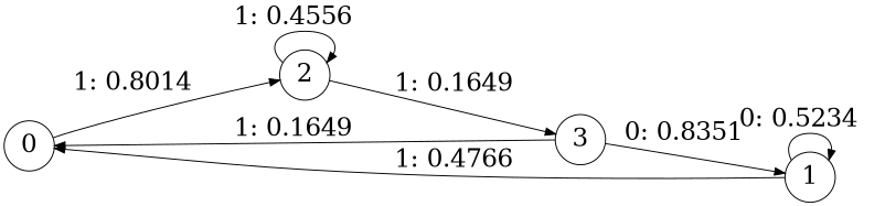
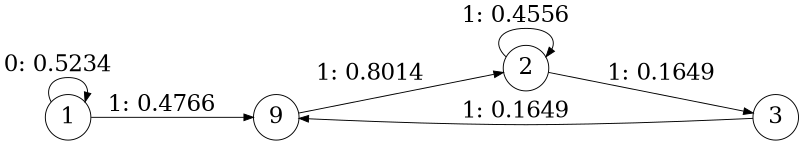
  digraph {
    rankdir=LR
    node [fontsize=24 shape=circle]
    edge [fontsize=24]
-   0
+   0 [label=9]
    2
    3
    1
    0 -> 2 [label="1: 0.8014   "]
    2 -> 2 [label="1: 0.4556   "]
    2 -> 3 [label="1: 0.1649   "]
    3 -> 0 [label="1: 0.1649   "]
-   3 -> 1 [label="0: 0.8351   "]
    1 -> 0 [label="1: 0.4766   "]
    1 -> 1 [label="0: 0.5234   "]
  }
